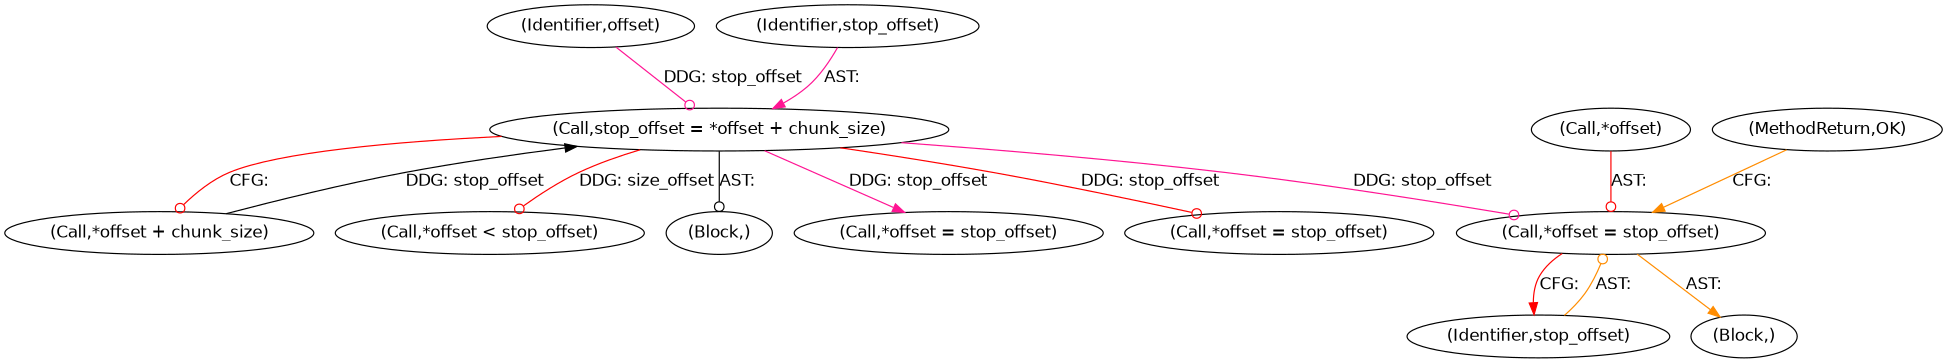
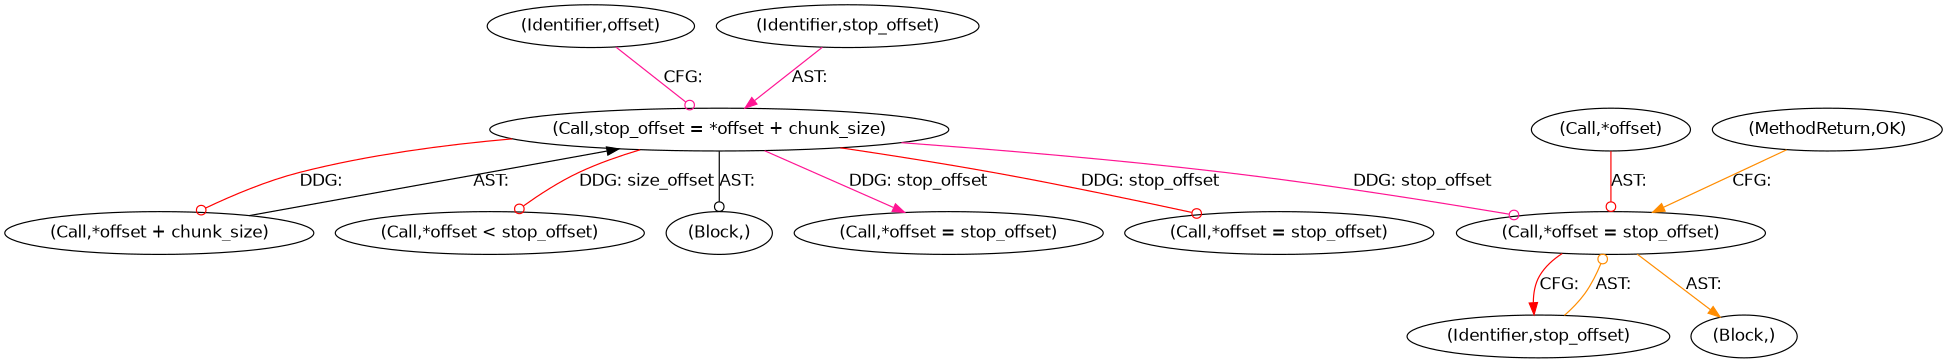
  digraph {
    fontname="DejaVu Sans"
    node [fontname="DejaVu Sans"]
    edge [arrowhead=odot color=red fontname="DejaVu Sans"]
    n1 [label="(Call,*offset = stop_offset)"]
    n2 [label="(Identifier,stop_offset)"]
    n3 [label="(Block,)"]
    n4 [label="(Call,stop_offset = *offset + chunk_size)"]
    n5 [label="(Call,*offset + chunk_size)"]
    n6 [label="(Call,*offset < stop_offset)"]
    n7 [label="(Block,)"]
    n8 [label="(Call,*offset = stop_offset)"]
    n9 [label="(Call,*offset = stop_offset)"]
    n10 [label="(Identifier,offset)"]
    n11 [label="(Call,*offset)"]
    n12 [label="(MethodReturn,OK)"]
    n13 [label="(Identifier,stop_offset)"]
    n1 -> n2 [arrowhead=normal label="CFG: "]
    n1 -> n3 [arrowhead=normal color=darkorange label="AST: "]
    n2 -> n1 [color=darkorange label="AST: "]
    n4 -> n1 [color=deeppink label="DDG: stop_offset"]
-   n4 -> n5 [label="CFG: "]
+   n4 -> n5 [label="DDG: "]
    n4 -> n6 [label="DDG: size_offset"]
    n4 -> n7 [color=black label="AST: "]
    n4 -> n8 [arrowhead=normal color=deeppink label="DDG: stop_offset"]
    n4 -> n9 [label="DDG: stop_offset"]
-   n5 -> n4 [arrowhead=normal color=black label="DDG: stop_offset"]
-   n10 -> n4 [color=deeppink label="DDG: stop_offset"]
+   n5 -> n4 [arrowhead=normal color=black label="AST: "]
+   n10 -> n4 [color=deeppink label="CFG: "]
    n11 -> n1 [label="AST: "]
    n12 -> n1 [arrowhead=normal color=darkorange label="CFG: "]
    n13 -> n4 [arrowhead=normal color=deeppink label="AST: "]
  }
